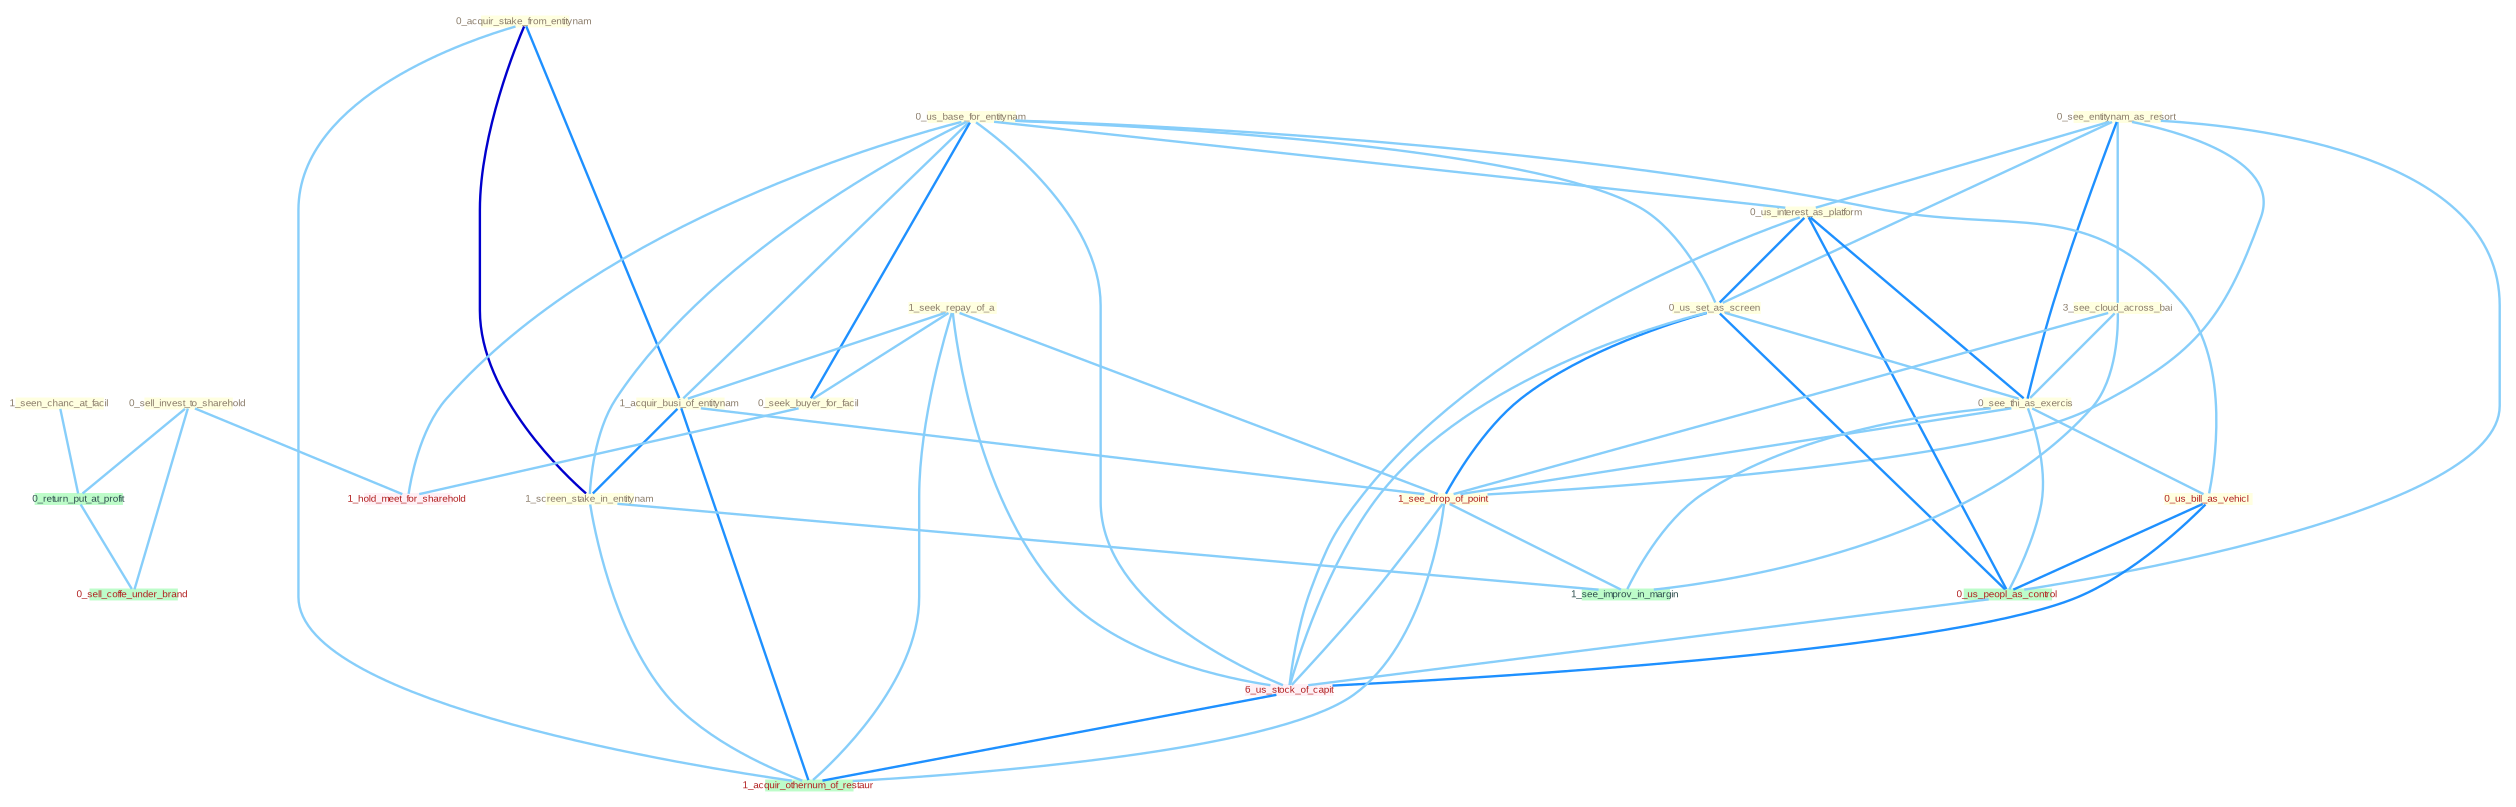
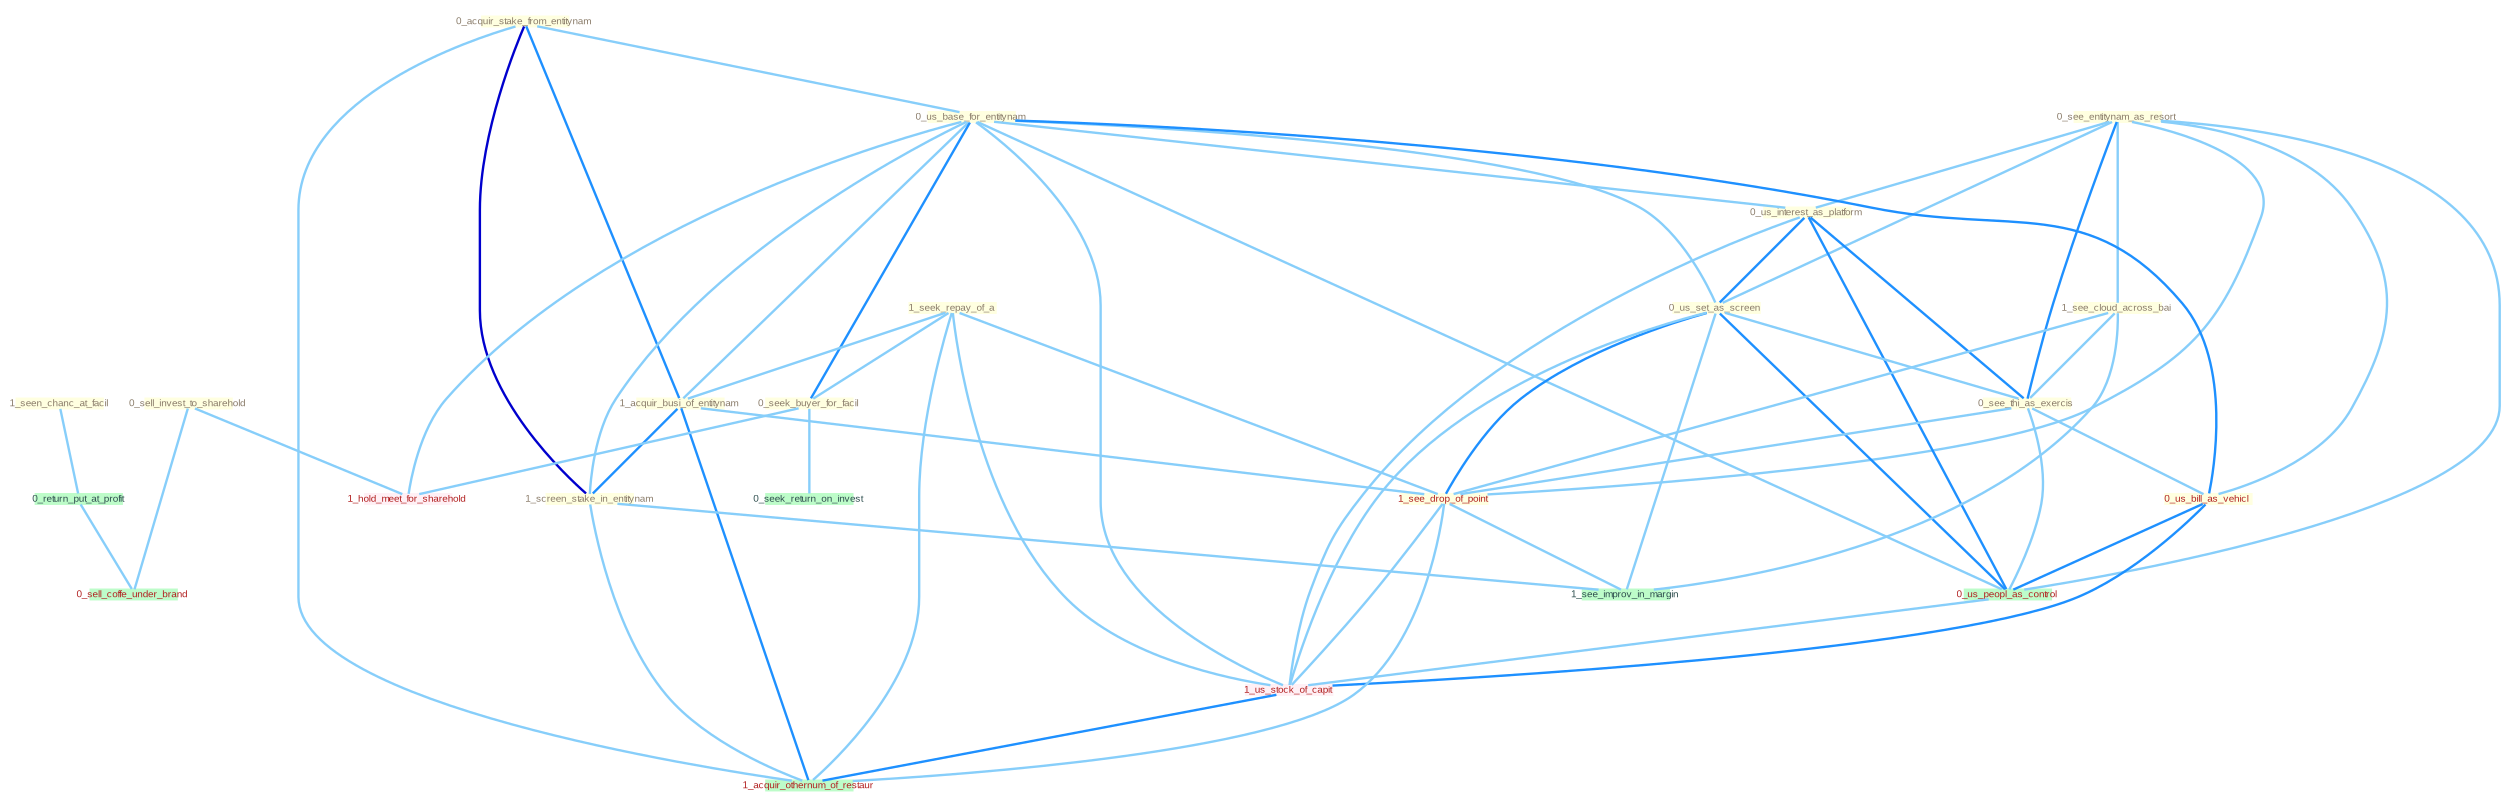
  graph {
    fontname="Liberation Sans"
    node [color="#ffffe0" fixedsize=true fontcolor="#8b7d6b" fontname="Liberation Sans" fontsize=4 shape=polygon style=filled]
    edge [color="#87cefa" fontname="Liberation Sans" w=1]
    n1 [height=.06 label="1_seen_chanc_at_facil" width=.5]
    "0_acquir_stake_from_entitynam " [height=.06 width=.5]
    "0_see_entitynam_as_resort " [height=.06 width=.5]
    "0_us_base_for_entitynam " [height=.06 width=.5]
    "0_us_interest_as_platform " [height=.06 width=.5]
    "0_us_set_as_screen " [height=.06 width=.5]
-   "1_see_cloud_across_bai " [height=.06 width=.5 label="3_see_cloud_across_bai"]
+   "1_see_cloud_across_bai " [height=.06 width=.5]
    "1_seek_repay_of_a " [height=.06 width=.5]
    "1_acquir_busi_of_entitynam " [height=.06 width=.5]
    "0_see_thi_as_exercis " [height=.06 width=.5]
    "0_us_bill_as_vehicl " [fontcolor="#b22222" height=.06 width=.5]
    "0_seek_buyer_for_facil " [height=.06 width=.5]
    n13 [height=.06 label="1_screen_stake_in_entitynam" width=.5]
    "1_see_drop_of_point " [fontcolor="#b22222" height=.06 width=.5]
    "0_sell_invest_to_sharehold " [height=.06 width=.5]
-   "1_us_stock_of_capit " [color="#fff0f5" fontcolor="#b22222" height=.06 width=.5 label="6_us_stock_of_capit"]
+   "1_us_stock_of_capit " [color="#fff0f5" fontcolor="#b22222" height=.06 width=.5]
    "1_hold_meet_for_sharehold " [color="#fff0f5" fontcolor="#b22222" height=.06 width=.5]
    n18 [color="#BDFCC9" fontcolor="#2f4f4f" height=.06 label="0_return_put_at_profit" width=.5]
    "1_acquir_othernum_of_restaur " [color="#BDFCC9" fontcolor="#b22222" height=.06 width=.5]
    "0_us_peopl_as_control " [color="#BDFCC9" fontcolor="#b22222" height=.06 width=.5]
    "1_see_improv_in_margin " [color="#BDFCC9" fontcolor="#2f4f4f" height=.06 width=.5]
+   "0_seek_return_on_invest " [color="#BDFCC9" fontcolor="#2f4f4f" height=.06 width=.5]
    "0_sell_coffe_under_brand " [color="#BDFCC9" fontcolor="#b22222" height=.06 width=.5]
    subgraph sub_1 {
      n1
      "0_acquir_stake_from_entitynam "
      "0_see_entitynam_as_resort "
      "0_us_base_for_entitynam "
      "0_us_interest_as_platform "
      "0_us_set_as_screen "
      "1_see_cloud_across_bai "
      "1_seek_repay_of_a "
      "1_acquir_busi_of_entitynam "
      "0_see_thi_as_exercis "
      "0_us_bill_as_vehicl "
      "0_seek_buyer_for_facil "
      n13
      "1_see_drop_of_point "
      "0_sell_invest_to_sharehold "
    }
    subgraph sub_2 {
      "1_us_stock_of_capit "
      "1_hold_meet_for_sharehold "
    }
    n1 -- n18
+   "0_acquir_stake_from_entitynam " -- "0_us_base_for_entitynam "
    "0_acquir_stake_from_entitynam " -- "1_acquir_busi_of_entitynam " [color="#1e90ff" w=2]
    "0_acquir_stake_from_entitynam " -- n13 [color="#0000cd" w=3]
    "0_acquir_stake_from_entitynam " -- "1_acquir_othernum_of_restaur "
    "0_see_entitynam_as_resort " -- "0_us_interest_as_platform "
    "0_see_entitynam_as_resort " -- "0_us_set_as_screen "
    "0_see_entitynam_as_resort " -- "1_see_cloud_across_bai "
    "0_see_entitynam_as_resort " -- "0_see_thi_as_exercis " [color="#1e90ff" w=2]
+   "0_see_entitynam_as_resort " -- "0_us_bill_as_vehicl "
    "0_see_entitynam_as_resort " -- "1_see_drop_of_point "
    "0_see_entitynam_as_resort " -- "0_us_peopl_as_control "
    "0_us_base_for_entitynam " -- "0_us_interest_as_platform "
    "0_us_base_for_entitynam " -- "0_us_set_as_screen "
    "0_us_base_for_entitynam " -- "1_acquir_busi_of_entitynam "
-   "0_us_base_for_entitynam " -- "0_us_bill_as_vehicl "
+   "0_us_base_for_entitynam " -- "0_us_bill_as_vehicl " [color="#1e90ff"]
    "0_us_base_for_entitynam " -- "0_seek_buyer_for_facil " [color="#1e90ff"]
    "0_us_base_for_entitynam " -- n13
    "0_us_base_for_entitynam " -- "1_us_stock_of_capit "
    "0_us_base_for_entitynam " -- "1_hold_meet_for_sharehold "
+   "0_us_base_for_entitynam " -- "0_us_peopl_as_control "
    "0_us_interest_as_platform " -- "0_us_set_as_screen " [color="#1e90ff" w=2]
    "0_us_interest_as_platform " -- "0_see_thi_as_exercis " [color="#1e90ff"]
    "0_us_interest_as_platform " -- "1_us_stock_of_capit "
    "0_us_interest_as_platform " -- "0_us_peopl_as_control " [color="#1e90ff" w=2]
    "0_us_set_as_screen " -- "0_see_thi_as_exercis "
    "0_us_set_as_screen " -- "1_see_drop_of_point " [color="#1e90ff" w=2]
    "0_us_set_as_screen " -- "1_us_stock_of_capit "
    "0_us_set_as_screen " -- "0_us_peopl_as_control " [color="#1e90ff" w=2]
    "1_see_cloud_across_bai " -- "0_see_thi_as_exercis "
    "1_see_cloud_across_bai " -- "1_see_drop_of_point "
    "1_see_cloud_across_bai " -- "1_see_improv_in_margin "
    "1_seek_repay_of_a " -- "1_acquir_busi_of_entitynam "
    "1_seek_repay_of_a " -- "0_seek_buyer_for_facil "
    "1_seek_repay_of_a " -- "1_see_drop_of_point "
    "1_seek_repay_of_a " -- "1_us_stock_of_capit "
    "1_seek_repay_of_a " -- "1_acquir_othernum_of_restaur "
    "1_acquir_busi_of_entitynam " -- n13 [color="#1e90ff" w=2]
    "1_acquir_busi_of_entitynam " -- "1_see_drop_of_point "
    "1_acquir_busi_of_entitynam " -- "1_acquir_othernum_of_restaur " [color="#1e90ff" w=2]
    "0_see_thi_as_exercis " -- "0_us_bill_as_vehicl "
    "0_see_thi_as_exercis " -- "1_see_drop_of_point "
    "0_see_thi_as_exercis " -- "0_us_peopl_as_control "
-   "0_see_thi_as_exercis " -- "1_see_improv_in_margin "
+   "0_us_set_as_screen " -- "1_see_improv_in_margin "
    "0_us_bill_as_vehicl " -- "1_us_stock_of_capit " [color="#1e90ff"]
    "0_us_bill_as_vehicl " -- "0_us_peopl_as_control " [color="#1e90ff" w=2]
    "0_seek_buyer_for_facil " -- "1_hold_meet_for_sharehold "
+   "0_seek_buyer_for_facil " -- "0_seek_return_on_invest "
    n13 -- "1_acquir_othernum_of_restaur "
    n13 -- "1_see_improv_in_margin "
    "1_see_drop_of_point " -- "1_us_stock_of_capit "
    "1_see_drop_of_point " -- "1_acquir_othernum_of_restaur "
    "1_see_drop_of_point " -- "1_see_improv_in_margin "
    "0_sell_invest_to_sharehold " -- "1_hold_meet_for_sharehold "
-   "0_sell_invest_to_sharehold " -- n18
    "0_sell_invest_to_sharehold " -- "0_sell_coffe_under_brand "
    "1_us_stock_of_capit " -- "1_acquir_othernum_of_restaur " [color="#1e90ff"]
    n18 -- "0_sell_coffe_under_brand "
    "0_us_peopl_as_control " -- "1_us_stock_of_capit "
  }
